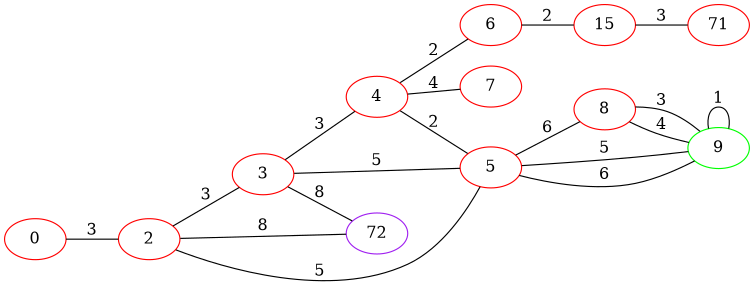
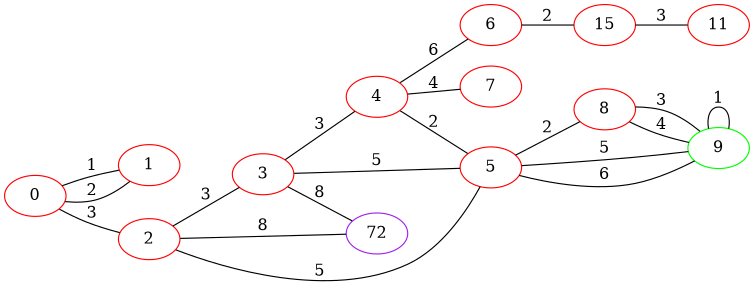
  graph {
    rankdir=LR
    node [color=red weight=1]
    0
+   1
    2
    3
    n5 [color=purple label=72 weight=4]
    4
    5
    6
    7
    8
    9 [color=green weight=2]
    n12 [label=15]
-   11 [label=71]
+   11
+   0 -- 1 [label=1]
+   0 -- 1 [label=2]
    0 -- 2 [label=3]
    2 -- 3 [label=3]
    2 -- n5 [label=8]
    3 -- n5 [label=8]
    3 -- 4 [label=3]
    3 -- 5 [label=5]
    4 -- 5 [label=2]
-   4 -- 6 [label=2]
+   4 -- 6 [label=6]
    4 -- 7 [label=4]
    5 -- 2 [label=5]
-   5 -- 8 [label=6]
+   5 -- 8 [label=2]
    5 -- 9 [label=5]
    5 -- 9 [label=6]
    6 -- n12 [label=2]
    8 -- 9 [label=3]
    8 -- 9 [label=4]
    9 -- 9 [label=1]
    n12 -- 11 [label=3]
  }
